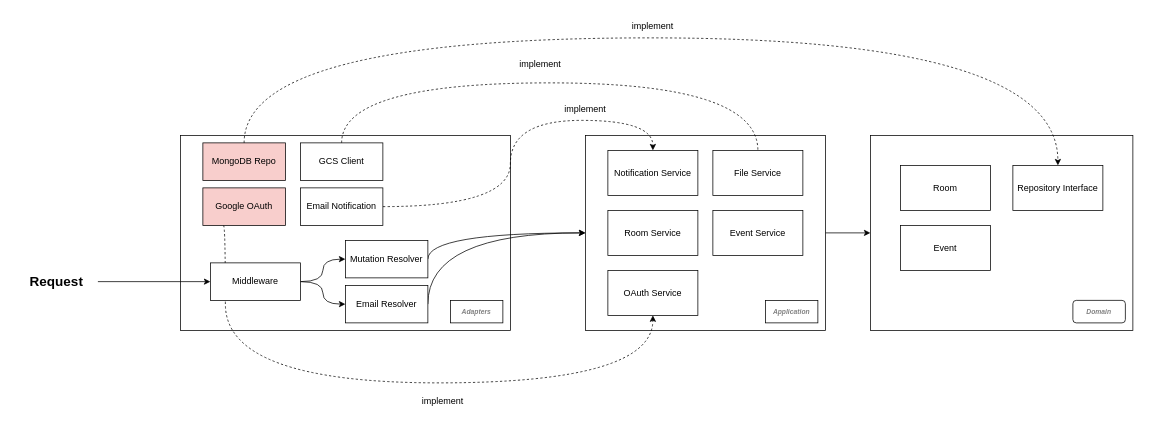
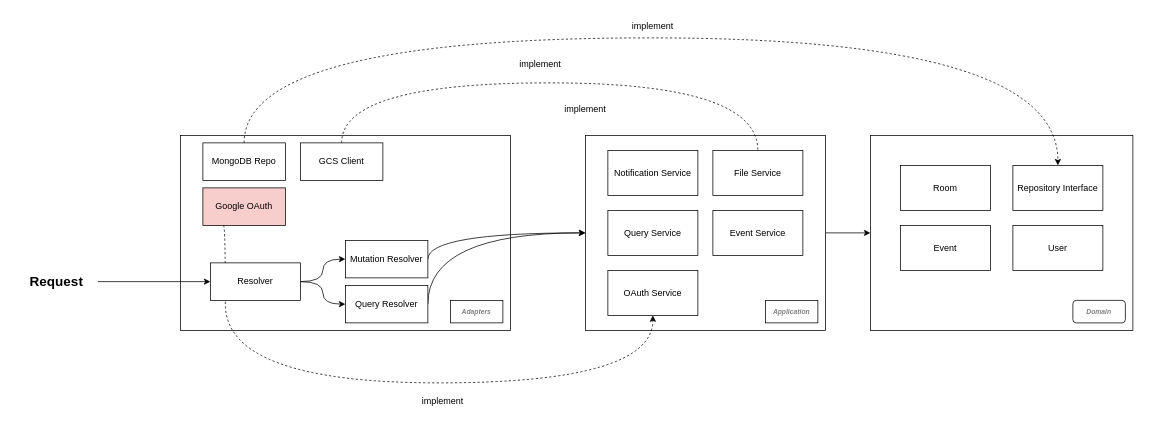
  <mxCell id="0" />
  <mxCell id="1" parent="0" />
  <mxCell id="2" value="" style="rounded=0;whiteSpace=wrap;html=1;" parent="1" vertex="1"><mxGeometry x="240" y="180" width="440" height="260" as="geometry" /></mxCell>
  <mxCell id="3" value="&lt;font color=&quot;#808080&quot; style=&quot;font-size: 9px;&quot;&gt;&lt;i style=&quot;&quot;&gt;&lt;b style=&quot;&quot;&gt;Adapters&lt;/b&gt;&lt;/i&gt;&lt;/font&gt;" style="rounded=0;whiteSpace=wrap;html=1;" parent="1" vertex="1"><mxGeometry x="600" y="400" width="70" height="30" as="geometry" /></mxCell>
  <mxCell id="4" style="edgeStyle=orthogonalEdgeStyle;rounded=0;orthogonalLoop=1;jettySize=auto;html=1;exitX=1;exitY=0.5;exitDx=0;exitDy=0;entryX=0;entryY=0.5;entryDx=0;entryDy=0;curved=1;" edge="1" parent="1" source="5" target="10"><mxGeometry relative="1" as="geometry"><Array as="points"><mxPoint x="570" y="310" /></Array></mxGeometry></mxCell>
- <mxCell id="5" value="Email Resolver" style="rounded=0;whiteSpace=wrap;html=1;" parent="1" vertex="1"><mxGeometry x="460" y="380" width="110" height="50" as="geometry" /></mxCell>
+ <mxCell id="5" value="Query Resolver" style="rounded=0;whiteSpace=wrap;html=1;" parent="1" vertex="1"><mxGeometry x="460" y="380" width="110" height="50" as="geometry" /></mxCell>
  <mxCell id="6" style="edgeStyle=orthogonalEdgeStyle;rounded=0;orthogonalLoop=1;jettySize=auto;html=1;exitX=1;exitY=0.5;exitDx=0;exitDy=0;entryX=0;entryY=0.5;entryDx=0;entryDy=0;curved=1;" edge="1" parent="1" source="7" target="10"><mxGeometry relative="1" as="geometry"><Array as="points"><mxPoint x="570" y="310" /></Array></mxGeometry></mxCell>
  <mxCell id="7" value="Mutation Resolver" style="rounded=0;whiteSpace=wrap;html=1;" parent="1" vertex="1"><mxGeometry x="460" y="320" width="110" height="50" as="geometry" /></mxCell>
- <mxCell id="8" value="MongoDB Repo" style="rounded=0;whiteSpace=wrap;html=1;fillColor=#f8cecc;" parent="1" vertex="1"><mxGeometry x="270" width="110" height="50" as="geometry" y="190" /></mxCell>
+ <mxCell id="8" value="MongoDB Repo" style="rounded=0;whiteSpace=wrap;html=1;" parent="1" vertex="1"><mxGeometry x="270" width="110" height="50" as="geometry" y="190" /></mxCell>
  <mxCell id="9" style="edgeStyle=orthogonalEdgeStyle;rounded=0;orthogonalLoop=1;jettySize=auto;html=1;exitX=1;exitY=0.5;exitDx=0;exitDy=0;entryX=0;entryY=0.5;entryDx=0;entryDy=0;" parent="1" source="10" target="16" edge="1"><mxGeometry relative="1" as="geometry" /></mxCell>
  <mxCell id="10" value="" style="rounded=0;whiteSpace=wrap;html=1;" parent="1" vertex="1"><mxGeometry x="780" y="180" width="320" height="260" as="geometry" /></mxCell>
  <mxCell id="11" value="&lt;font color=&quot;#808080&quot; style=&quot;font-size: 9px;&quot;&gt;&lt;i style=&quot;&quot;&gt;&lt;b style=&quot;&quot;&gt;Application&lt;/b&gt;&lt;/i&gt;&lt;/font&gt;" style="rounded=0;whiteSpace=wrap;html=1;" parent="1" vertex="1"><mxGeometry x="1020" y="400" width="70" height="30" as="geometry" /></mxCell>
- <mxCell id="12" value="Room Service" style="rounded=0;whiteSpace=wrap;html=1;" parent="1" vertex="1"><mxGeometry x="810" y="280" width="120" height="60" as="geometry" /></mxCell>
+ <mxCell id="12" value="Query Service" style="rounded=0;whiteSpace=wrap;html=1;" parent="1" vertex="1"><mxGeometry x="810" y="280" width="120" height="60" as="geometry" /></mxCell>
  <mxCell id="13" value="Event Service" style="rounded=0;whiteSpace=wrap;html=1;" parent="1" vertex="1"><mxGeometry x="950" y="280" width="120" height="60" as="geometry" /></mxCell>
  <mxCell id="14" value="Notification Service" style="rounded=0;whiteSpace=wrap;html=1;" parent="1" vertex="1"><mxGeometry x="810" y="200" width="120" height="60" as="geometry" /></mxCell>
  <mxCell id="15" value="File Service" style="rounded=0;whiteSpace=wrap;html=1;" parent="1" vertex="1"><mxGeometry x="950" y="200" width="120" height="60" as="geometry" /></mxCell>
  <mxCell id="16" value="" style="rounded=0;whiteSpace=wrap;html=1;" parent="1" vertex="1"><mxGeometry x="1160" y="180" width="350" height="260" as="geometry" /></mxCell>
  <mxCell id="17" value="&lt;font color=&quot;#808080&quot; style=&quot;font-size: 9px;&quot;&gt;&lt;i style=&quot;&quot;&gt;&lt;b style=&quot;&quot;&gt;Domain&lt;/b&gt;&lt;/i&gt;&lt;/font&gt;" style="whiteSpace=wrap;html=1;rounded=1;" parent="1" vertex="1"><mxGeometry x="1430" y="400" width="70" height="30" as="geometry" /></mxCell>
  <mxCell id="18" value="Room" style="rounded=0;whiteSpace=wrap;html=1;" parent="1" vertex="1"><mxGeometry x="1200" y="220" width="120" height="60" as="geometry" /></mxCell>
  <mxCell id="19" value="Event" style="rounded=0;whiteSpace=wrap;html=1;" parent="1" vertex="1"><mxGeometry x="1200" y="300" width="120" height="60" as="geometry" /></mxCell>
+ <mxCell id="20" value="User" style="rounded=0;whiteSpace=wrap;html=1;" parent="1" vertex="1"><mxGeometry x="1350" y="300" width="120" height="60" as="geometry" /></mxCell>
  <mxCell id="21" value="Repository Interface" style="rounded=0;whiteSpace=wrap;html=1;" parent="1" vertex="1"><mxGeometry x="1350" y="220" width="120" height="60" as="geometry" /></mxCell>
  <mxCell id="22" style="edgeStyle=orthogonalEdgeStyle;rounded=0;orthogonalLoop=1;jettySize=auto;html=1;exitX=0.5;exitY=0;exitDx=0;exitDy=0;curved=1;entryX=0.5;entryY=0;entryDx=0;entryDy=0;dashed=1;endArrow=none;" parent="1" source="23" target="15" edge="1"><mxGeometry relative="1" as="geometry"><Array as="points"><mxPoint x="455" y="110" /><mxPoint x="1010" y="110" /></Array></mxGeometry></mxCell>
  <mxCell id="23" value="GCS Client" style="rounded=0;whiteSpace=wrap;html=1;" parent="1" vertex="1"><mxGeometry x="400" width="110" height="50" as="geometry" y="190" /></mxCell>
- <mxCell id="24" style="edgeStyle=orthogonalEdgeStyle;rounded=0;orthogonalLoop=1;jettySize=auto;html=1;exitX=1;exitY=0.5;exitDx=0;exitDy=0;entryX=0.5;entryY=0;entryDx=0;entryDy=0;curved=1;dashed=1;" parent="1" source="25" target="14" edge="1"><mxGeometry relative="1" as="geometry"><Array as="points"><mxPoint x="680" y="275" /><mxPoint x="680" y="160" /><mxPoint x="870" y="160" /></Array></mxGeometry></mxCell>
- <mxCell id="25" value="Email Notification" style="rounded=0;whiteSpace=wrap;html=1;" parent="1" vertex="1"><mxGeometry x="400" y="250" width="110" height="50" as="geometry" /></mxCell>
  <mxCell id="26" style="edgeStyle=orthogonalEdgeStyle;rounded=0;orthogonalLoop=1;jettySize=auto;html=1;exitX=0.5;exitY=0;exitDx=0;exitDy=0;entryX=0.5;entryY=0;entryDx=0;entryDy=0;curved=1;dashed=1;" parent="1" source="8" target="21" edge="1"><mxGeometry relative="1" as="geometry"><Array as="points"><mxPoint x="325" y="50" /><mxPoint x="1410" y="50" /></Array></mxGeometry></mxCell>
  <mxCell id="27" value="implement" style="text;html=1;align=center;verticalAlign=middle;whiteSpace=wrap;rounded=0;" parent="1" vertex="1"><mxGeometry x="840" y="20" width="60" height="30" as="geometry" /></mxCell>
  <mxCell id="28" value="implement" style="text;html=1;align=center;verticalAlign=middle;whiteSpace=wrap;rounded=0;" parent="1" vertex="1"><mxGeometry x="690" y="70" width="60" height="30" as="geometry" /></mxCell>
  <mxCell id="29" value="implement" style="text;html=1;align=center;verticalAlign=middle;whiteSpace=wrap;rounded=0;" parent="1" vertex="1"><mxGeometry x="750" y="130" width="60" height="30" as="geometry" /></mxCell>
  <mxCell id="30" value="OAuth Service" style="rounded=0;whiteSpace=wrap;html=1;" parent="1" vertex="1"><mxGeometry x="810" y="360" width="120" height="60" as="geometry" /></mxCell>
  <mxCell id="31" style="edgeStyle=orthogonalEdgeStyle;rounded=0;orthogonalLoop=1;jettySize=auto;html=1;exitX=0.25;exitY=1;exitDx=0;exitDy=0;entryX=0.5;entryY=1;entryDx=0;entryDy=0;curved=1;dashed=1;" parent="1" source="32" target="30" edge="1"><mxGeometry relative="1" as="geometry"><Array as="points"><mxPoint x="300" y="300" /><mxPoint x="300" y="510" /><mxPoint x="870" y="510" /></Array></mxGeometry></mxCell>
  <mxCell id="32" value="Google OAuth" style="rounded=0;whiteSpace=wrap;html=1;fillColor=#f8cecc;" parent="1" vertex="1"><mxGeometry x="270" y="250" width="110" height="50" as="geometry" /></mxCell>
  <mxCell id="33" value="implement" style="text;html=1;align=center;verticalAlign=middle;whiteSpace=wrap;rounded=0;" parent="1" vertex="1"><mxGeometry x="560" y="520" width="60" height="30" as="geometry" /></mxCell>
  <mxCell id="34" style="edgeStyle=orthogonalEdgeStyle;rounded=0;orthogonalLoop=1;jettySize=auto;html=1;exitX=1;exitY=0.5;exitDx=0;exitDy=0;entryX=0;entryY=0.5;entryDx=0;entryDy=0;" edge="1" parent="1" source="35" target="38"><mxGeometry relative="1" as="geometry" /></mxCell>
  <mxCell id="35" value="&lt;b&gt;&lt;font style=&quot;font-size: 18px;&quot;&gt;Request&lt;/font&gt;&lt;/b&gt;" style="text;html=1;align=center;verticalAlign=middle;whiteSpace=wrap;rounded=0;" parent="1" vertex="1"><mxGeometry x="20" y="350" width="110" height="50" as="geometry" /></mxCell>
  <mxCell id="36" style="edgeStyle=orthogonalEdgeStyle;rounded=0;orthogonalLoop=1;jettySize=auto;html=1;exitX=1;exitY=0.5;exitDx=0;exitDy=0;entryX=0;entryY=0.5;entryDx=0;entryDy=0;curved=1;" edge="1" parent="1" source="38" target="7"><mxGeometry relative="1" as="geometry" /></mxCell>
  <mxCell id="37" style="edgeStyle=orthogonalEdgeStyle;rounded=0;orthogonalLoop=1;jettySize=auto;html=1;exitX=1;exitY=0.5;exitDx=0;exitDy=0;entryX=0;entryY=0.5;entryDx=0;entryDy=0;curved=1;" edge="1" parent="1" source="38" target="5"><mxGeometry relative="1" as="geometry" /></mxCell>
- <mxCell id="38" value="Middleware" style="rounded=0;whiteSpace=wrap;html=1;" parent="1" vertex="1"><mxGeometry x="280" y="350" width="120" height="50" as="geometry" /></mxCell>
+ <mxCell id="38" value="Resolver" style="rounded=0;whiteSpace=wrap;html=1;" parent="1" vertex="1"><mxGeometry x="280" y="350" width="120" height="50" as="geometry" /></mxCell>
